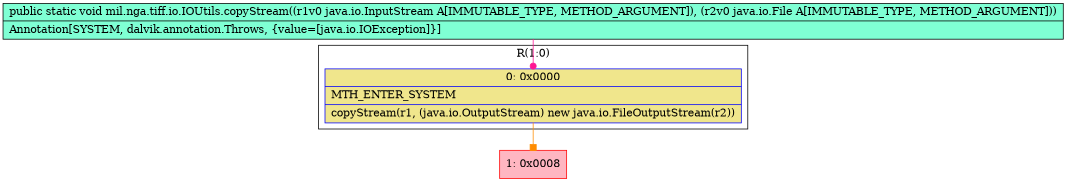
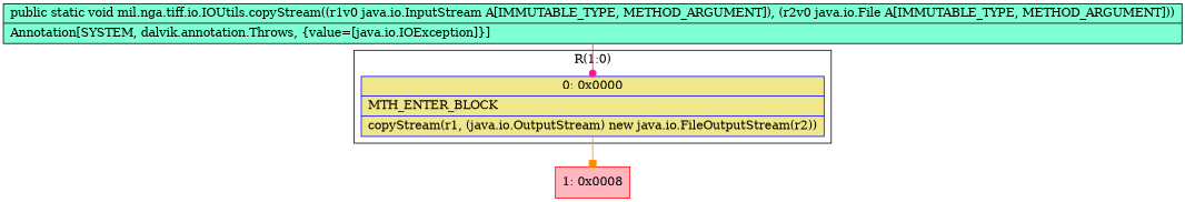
  digraph {
    node [shape=record style=filled]
-   n1 [color=blue label="{0\:\ 0x0000|MTH_ENTER_SYSTEM\l|copyStream(r1, (java.io.OutputStream) new java.io.FileOutputStream(r2))\l}" fillcolor=khaki]
+   n1 [color=blue label="{0\:\ 0x0000|MTH_ENTER_BLOCK\l|copyStream(r1, (java.io.OutputStream) new java.io.FileOutputStream(r2))\l}" fillcolor=khaki]
    n2 [color=red label="{1\:\ 0x0008}" fillcolor=lightpink]
    n3 [label="{public static void mil.nga.tiff.io.IOUtils.copyStream((r1v0 java.io.InputStream A[IMMUTABLE_TYPE, METHOD_ARGUMENT]), (r2v0 java.io.File A[IMMUTABLE_TYPE, METHOD_ARGUMENT]))  | Annotation[SYSTEM, dalvik.annotation.Throws, \{value=[java.io.IOException]\}]\l}" fillcolor=aquamarine]
    subgraph cluster_1 {
      label="R(1:0)"
      n1
    }
    n1 -> n2 [color=darkorange arrowhead=box]
    n3 -> n1 [color=deeppink arrowhead=dot]
  }
